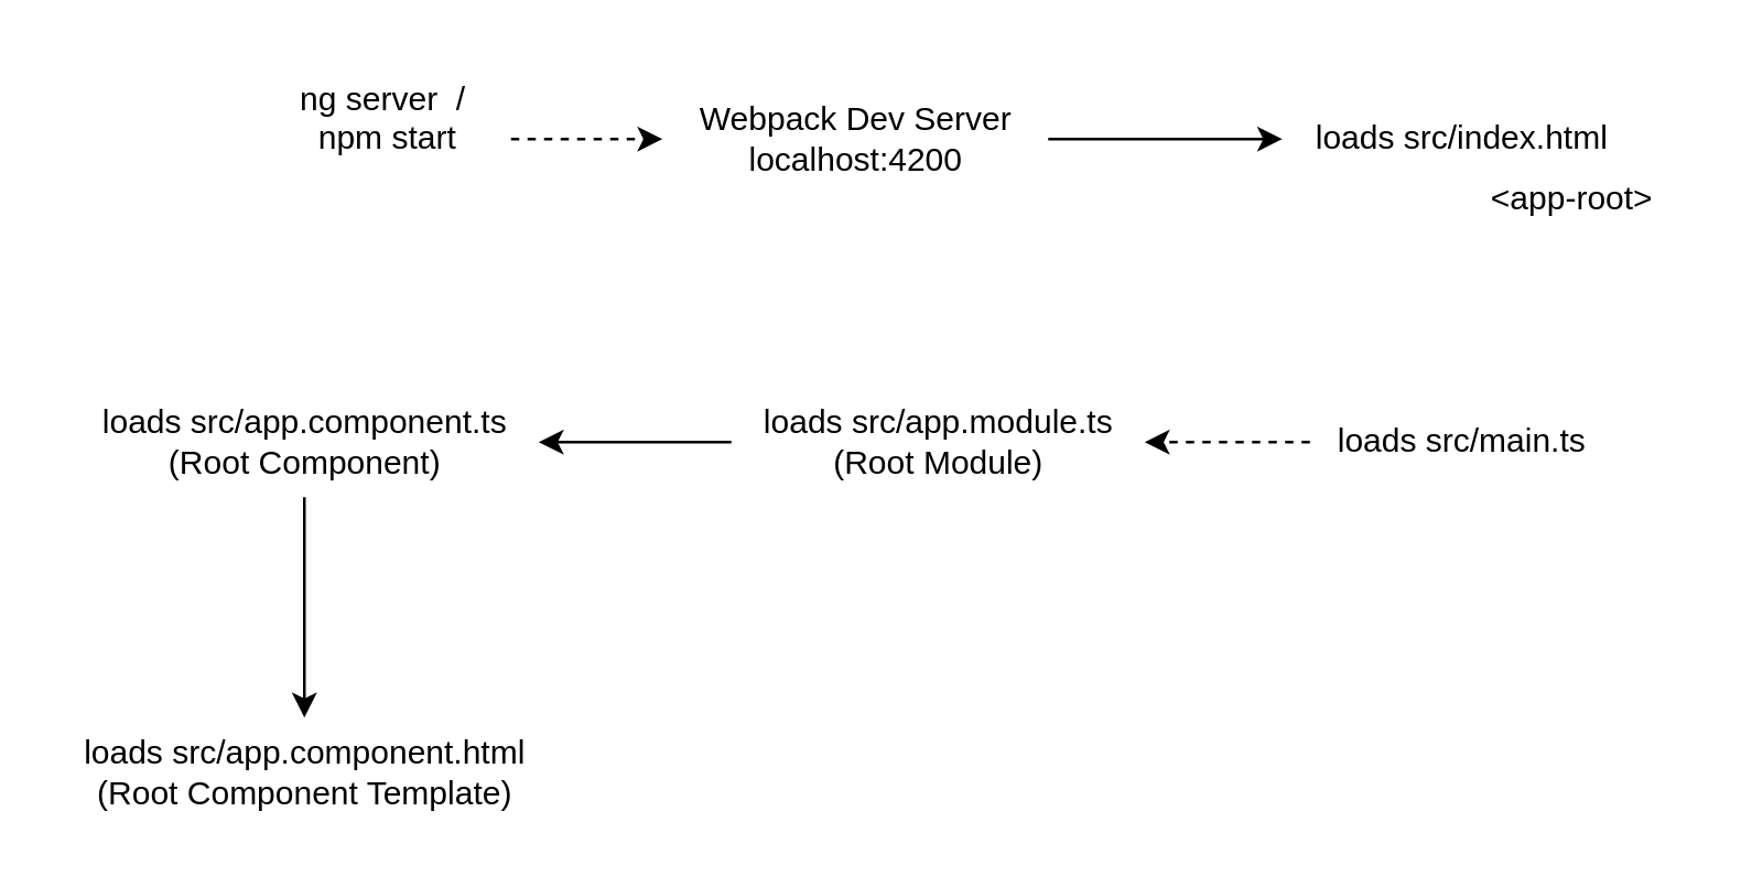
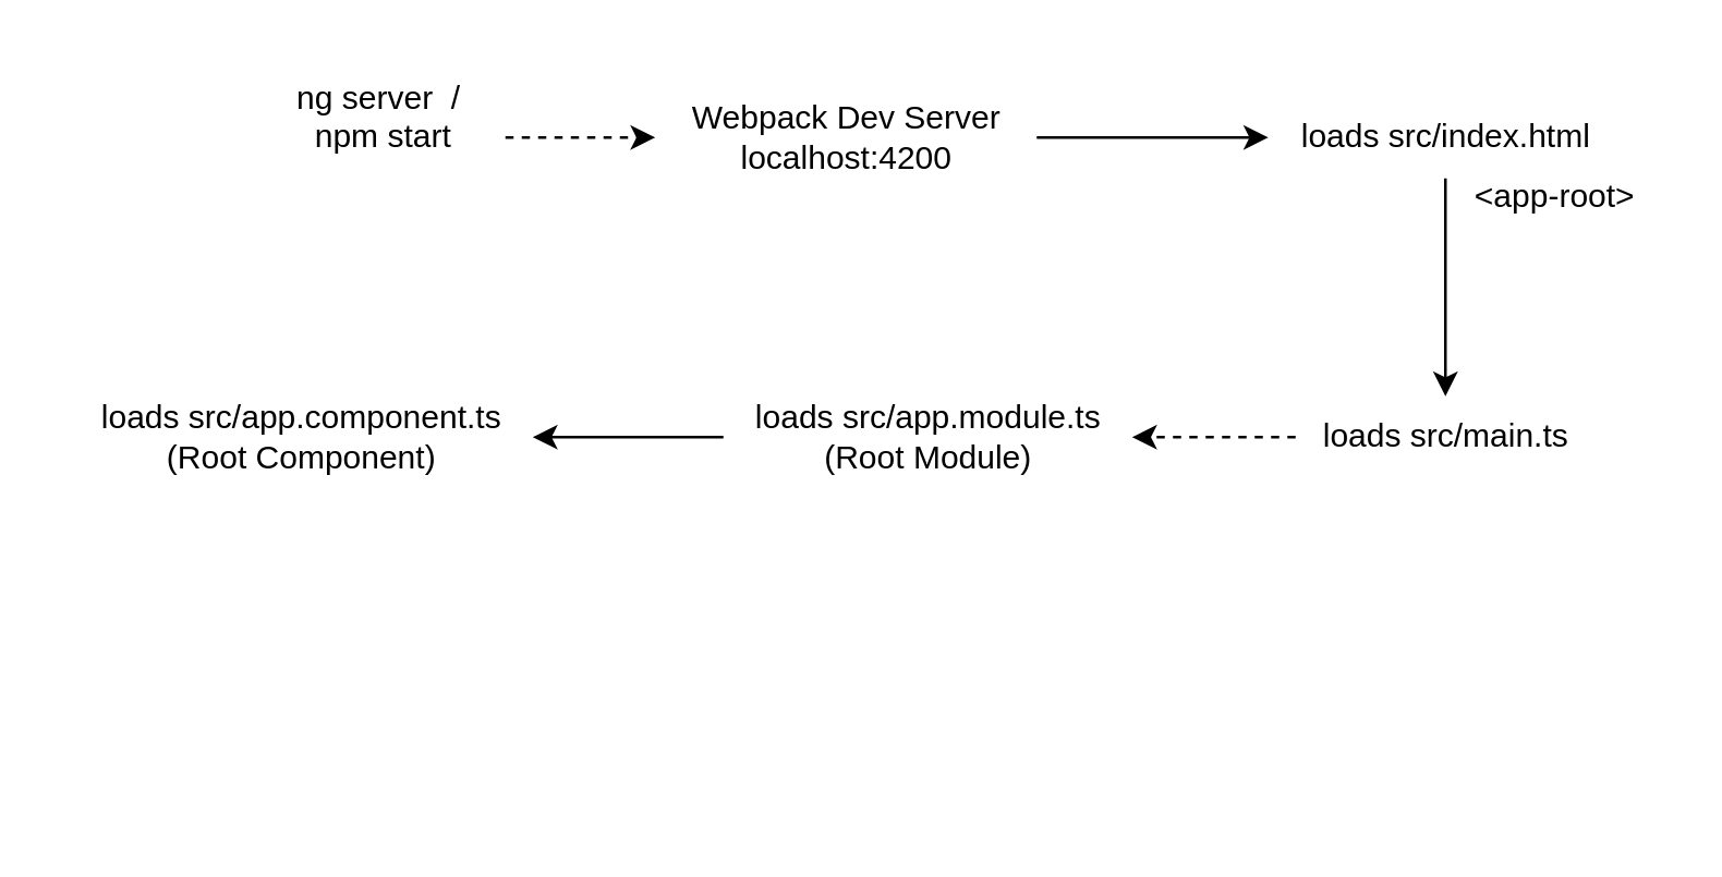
  <mxCell id="0" />
  <mxCell id="1" parent="0" />
  <mxCell id="2" value="" style="edgeStyle=orthogonalEdgeStyle;rounded=0;orthogonalLoop=1;jettySize=auto;html=1;dashed=1;" edge="1" parent="1" source="3" target="5"><mxGeometry relative="1" as="geometry" /></mxCell>
  <mxCell id="3" value="ng server&amp;nbsp; /&amp;nbsp;&lt;div&gt;npm start&lt;br&gt;&lt;div&gt;&lt;br&gt;&lt;/div&gt;&lt;/div&gt;" style="text;html=1;align=center;verticalAlign=middle;resizable=0;points=[];autosize=1;strokeColor=none;fillColor=none;" vertex="1" parent="1"><mxGeometry x="95" y="20" width="90" height="60" as="geometry" /></mxCell>
  <mxCell id="4" value="" style="edgeStyle=orthogonalEdgeStyle;rounded=0;orthogonalLoop=1;jettySize=auto;html=1;" edge="1" parent="1" source="5" target="7"><mxGeometry relative="1" as="geometry" /></mxCell>
  <mxCell id="5" value="Webpack Dev Server&lt;div&gt;localhost:4200&lt;/div&gt;" style="text;html=1;align=center;verticalAlign=middle;resizable=0;points=[];autosize=1;strokeColor=none;fillColor=none;" vertex="1" parent="1"><mxGeometry x="240" y="30" width="140" height="40" as="geometry" /></mxCell>
+ <mxCell id="6" value="" style="edgeStyle=orthogonalEdgeStyle;rounded=0;orthogonalLoop=1;jettySize=auto;html=1;" edge="1" parent="1" source="7" target="9"><mxGeometry relative="1" as="geometry" /></mxCell>
  <mxCell id="7" value="loads src/index.html" style="text;html=1;align=center;verticalAlign=middle;resizable=0;points=[];autosize=1;strokeColor=none;fillColor=none;" vertex="1" parent="1"><mxGeometry x="465" y="35" width="130" height="30" as="geometry" /></mxCell>
  <mxCell id="8" value="" style="edgeStyle=orthogonalEdgeStyle;rounded=0;orthogonalLoop=1;jettySize=auto;html=1;dashed=1;" edge="1" parent="1" source="9" target="12"><mxGeometry relative="1" as="geometry" /></mxCell>
  <mxCell id="9" value="loads src/main.ts" style="text;html=1;align=center;verticalAlign=middle;resizable=0;points=[];autosize=1;strokeColor=none;fillColor=none;" vertex="1" parent="1"><mxGeometry x="475" y="145" width="110" height="30" as="geometry" /></mxCell>
  <mxCell id="10" value="&amp;lt;app-root&amp;gt;" style="text;html=1;align=center;verticalAlign=middle;resizable=0;points=[];autosize=1;strokeColor=none;fillColor=none;" vertex="1" parent="1"><mxGeometry x="530" y="57" width="80" height="30" as="geometry" /></mxCell>
  <mxCell id="11" value="" style="edgeStyle=orthogonalEdgeStyle;rounded=0;orthogonalLoop=1;jettySize=auto;html=1;" edge="1" parent="1" source="12" target="14"><mxGeometry relative="1" as="geometry" /></mxCell>
  <mxCell id="12" value="loads src/app.module.ts&lt;div&gt;(Root Module)&lt;/div&gt;" style="text;html=1;align=center;verticalAlign=middle;resizable=0;points=[];autosize=1;strokeColor=none;fillColor=none;" vertex="1" parent="1"><mxGeometry x="265" y="140" width="150" height="40" as="geometry" /></mxCell>
- <mxCell id="13" value="" style="edgeStyle=orthogonalEdgeStyle;rounded=0;orthogonalLoop=1;jettySize=auto;html=1;" edge="1" parent="1" source="14" target="15"><mxGeometry relative="1" as="geometry" /></mxCell>
  <mxCell id="14" value="loads src/app.component.ts&lt;div&gt;(Root Component)&lt;/div&gt;" style="text;html=1;align=center;verticalAlign=middle;resizable=0;points=[];autosize=1;strokeColor=none;fillColor=none;" vertex="1" parent="1"><mxGeometry x="25" y="140" width="170" height="40" as="geometry" /></mxCell>
- <mxCell id="15" value="loads src/app.component.html&lt;div&gt;(Root Component Template)&lt;/div&gt;" style="text;html=1;align=center;verticalAlign=middle;resizable=0;points=[];autosize=1;strokeColor=none;fillColor=none;" vertex="1" parent="1"><mxGeometry x="20" y="260" width="180" height="40" as="geometry" /></mxCell>
